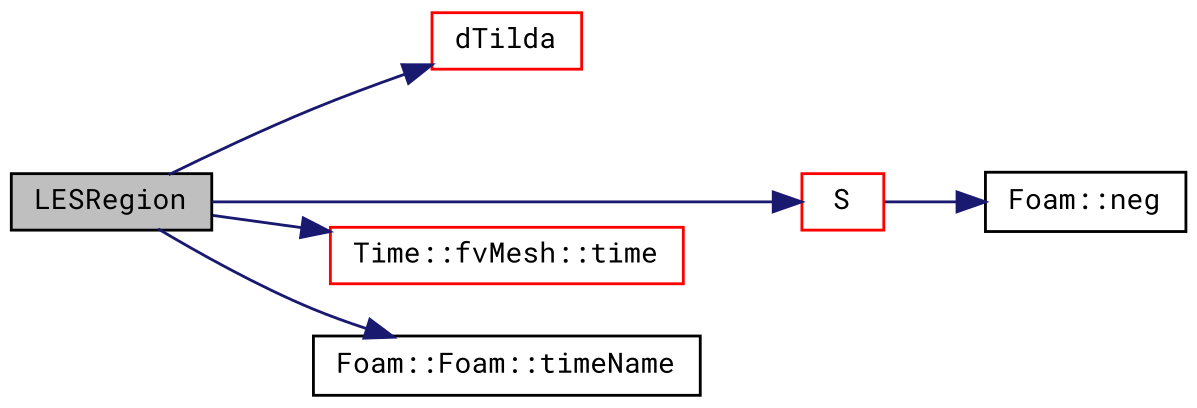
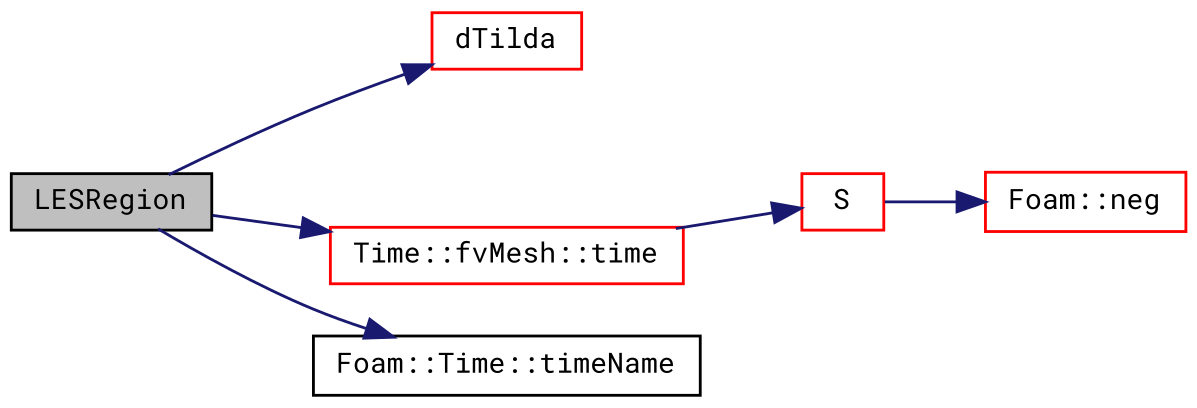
  digraph {
    fontname="Roboto Mono"
    rankdir=LR
    node [color=red fontname="Roboto Mono" fontsize=10 shape=record]
    edge [color=midnightblue fontname="Roboto Mono" fontsize=10 labelfontname=FreeSans labelfontsize=10 style=solid]
    n1 [color=black fillcolor=grey75 fontcolor=black height=0.2 label=LESRegion style=filled width=0.4]
    n2 [height=0.2 label=dTilda width=0.4]
    n3 [height=0.2 label=S width=0.4]
    n4 [height=0.2 label="Time::fvMesh::time" width=0.4]
-   n5 [color=black height=0.2 label="Foam::Foam::timeName" width=0.4]
-   n6 [color=black height=0.2 label="Foam::neg" width=0.4]
+   n5 [color=black height=0.2 label="Foam::Time::timeName" width=0.4]
+   n6 [height=0.2 label="Foam::neg" width=0.4]
    n1 -> n2
-   n1 -> n3
+   n4 -> n3
    n1 -> n4
    n1 -> n5
    n3 -> n6
  }
